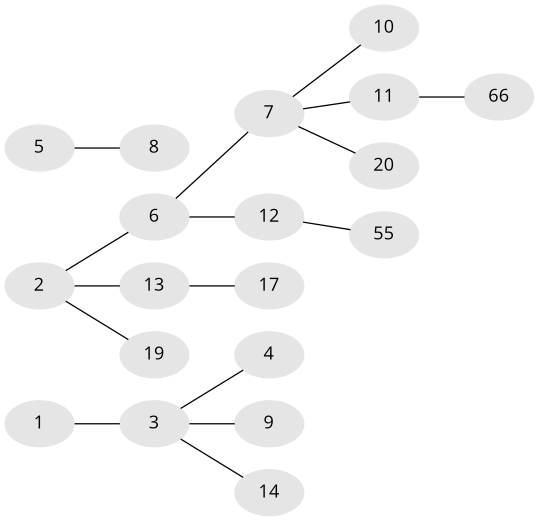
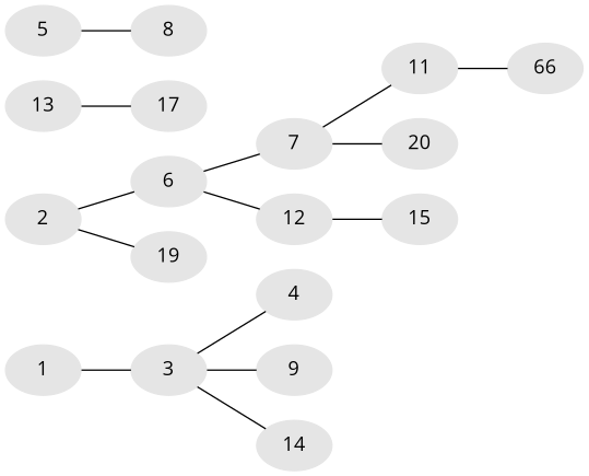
  graph {
    fontname="Open Sans"
    rankdir=LR
    node [color=gray90 fontname="Open Sans" style=filled]
    edge [fontname="Open Sans"]
    1
    3
    2
    6
    13
    19
    4
    9
    14
    5
    8
    7
    12
    17
-   10
    11
    20
-   15 [label=55]
+   15
    n19 [label=66]
    1 -- 3
    3 -- 4
    3 -- 9
    3 -- 14
    2 -- 6
-   2 -- 13
    2 -- 19
    6 -- 7
    6 -- 12
    13 -- 17
    5 -- 8
-   7 -- 10
    7 -- 11
    7 -- 20
    12 -- 15
    11 -- n19
  }
